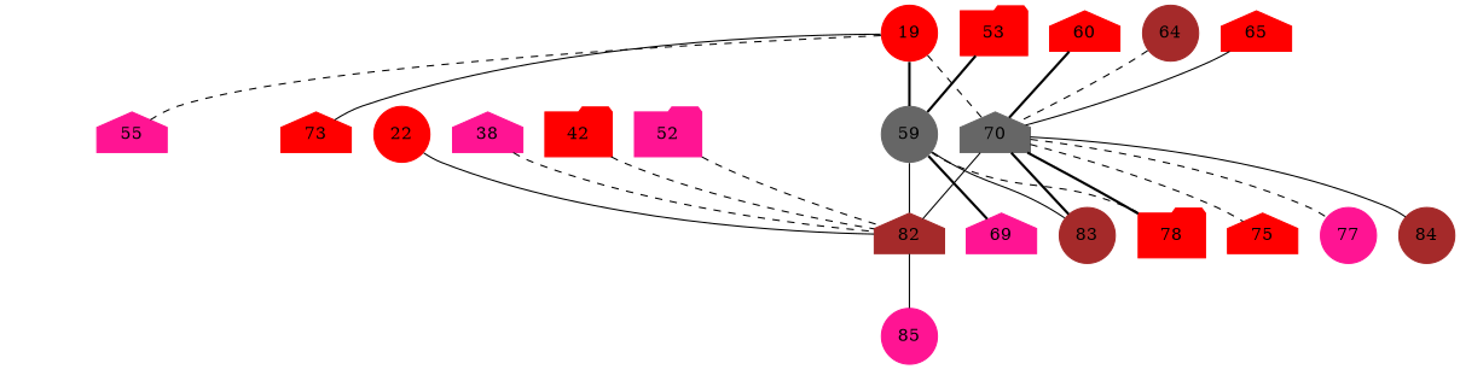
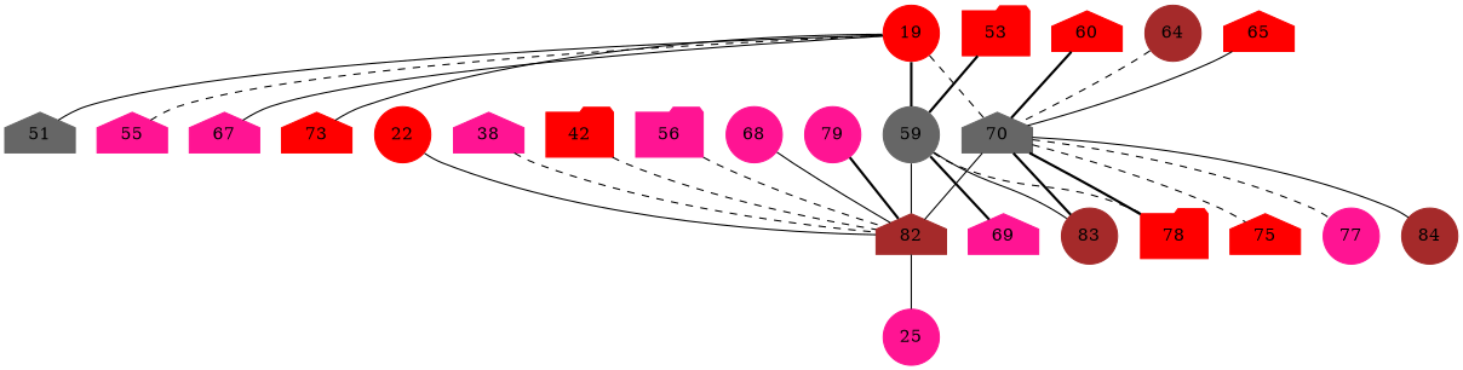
  graph {
    fontname="DejaVu Serif"
    node [color=red fontname="DejaVu Serif" shape=house style=filled]
    edge [fontname="DejaVu Serif" style=solid]
    19 [shape=circle super="+3+15"]
+   51 [color=gray40 super="+33"]
    55 [color=deeppink]
    59 [color=gray40 shape=circle super="+35+1+21+28+40+43+48"]
+   67 [color=deeppink]
    70 [color=gray40 super="+41+49+36+39+46"]
    73
    82 [color=brown super="+20+45+54+31+57+62+63+81+80"]
    69 [color=deeppink]
    78 [shape=folder super="+47+50"]
    83 [color=brown shape=circle]
    75
    77 [color=deeppink shape=circle super="+71"]
    84 [color=brown shape=circle]
-   85 [color=deeppink shape=circle]
+   85 [color=deeppink shape=circle label=25]
    22 [shape=circle]
    38 [color=deeppink]
    42 [shape=folder]
-   52 [color=deeppink shape=folder]
+   52 [color=deeppink shape=folder label=56]
    53 [shape=folder]
    60
    64 [color=brown shape=circle]
    65
+   68 [color=deeppink shape=circle]
+   79 [color=deeppink shape=circle super="+76"]
+   19 -- 51
    19 -- 55 [style=dashed]
    19 -- 59 [style=bold weight=4]
+   19 -- 67
    19 -- 70 [style=dashed weight=6]
    19 -- 73
    59 -- 82 [weight=7]
    59 -- 69 [style=bold]
    59 -- 78 [style=dashed]
    59 -- 83
    70 -- 82 [weight=9]
    70 -- 78 [style=bold]
    70 -- 83 [style=bold]
    70 -- 75 [style=dashed]
    70 -- 77 [style=dashed]
    70 -- 84
    82 -- 85
    22 -- 82
    38 -- 82 [style=dashed]
    42 -- 82 [style=dashed]
    52 -- 82 [style=dashed]
    53 -- 59 [style=bold]
    60 -- 70 [style=bold]
    64 -- 70 [style=dashed]
    65 -- 70
+   68 -- 82
+   79 -- 82 [style=bold]
  }
